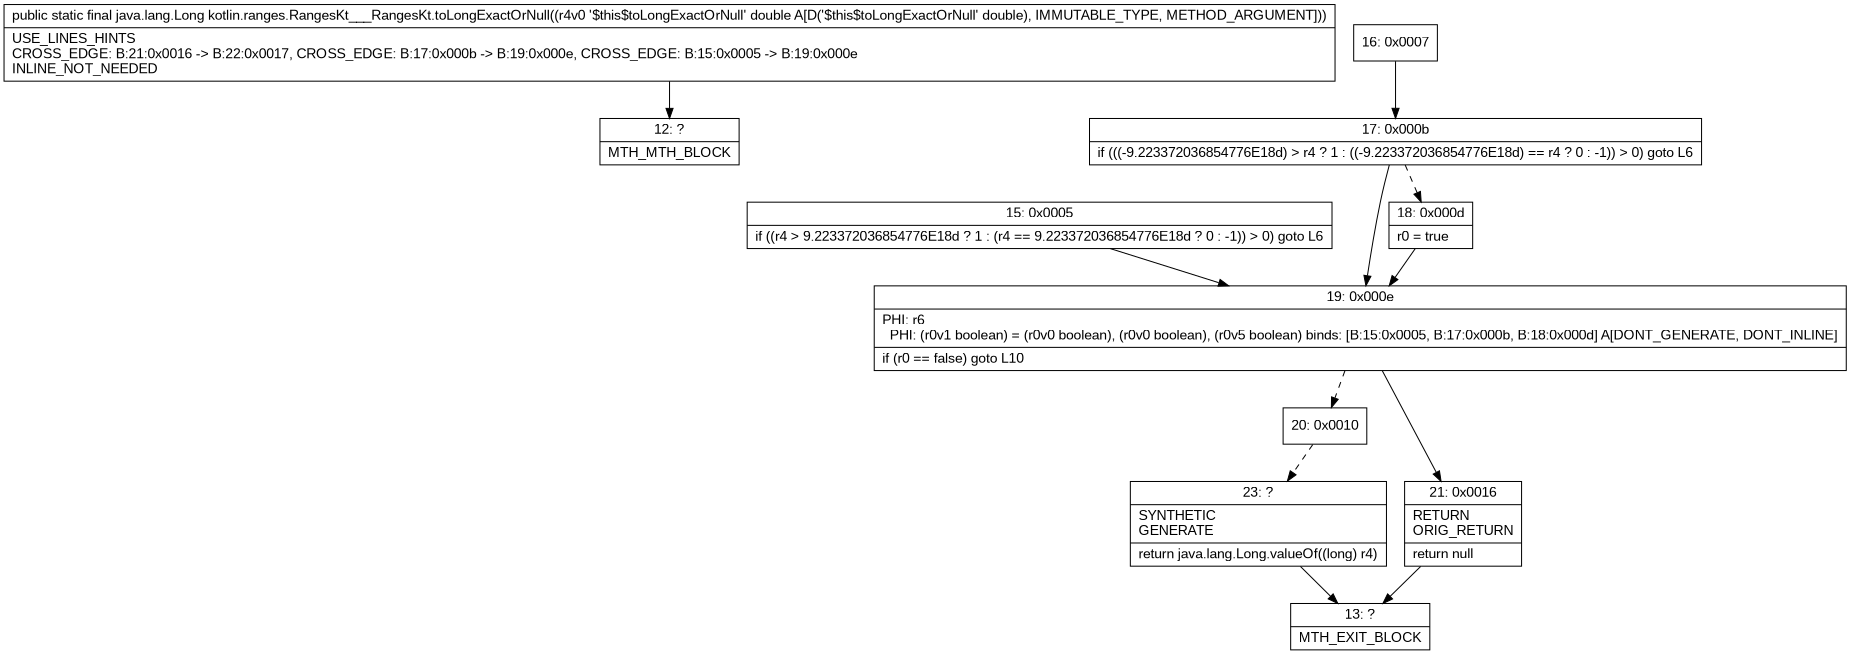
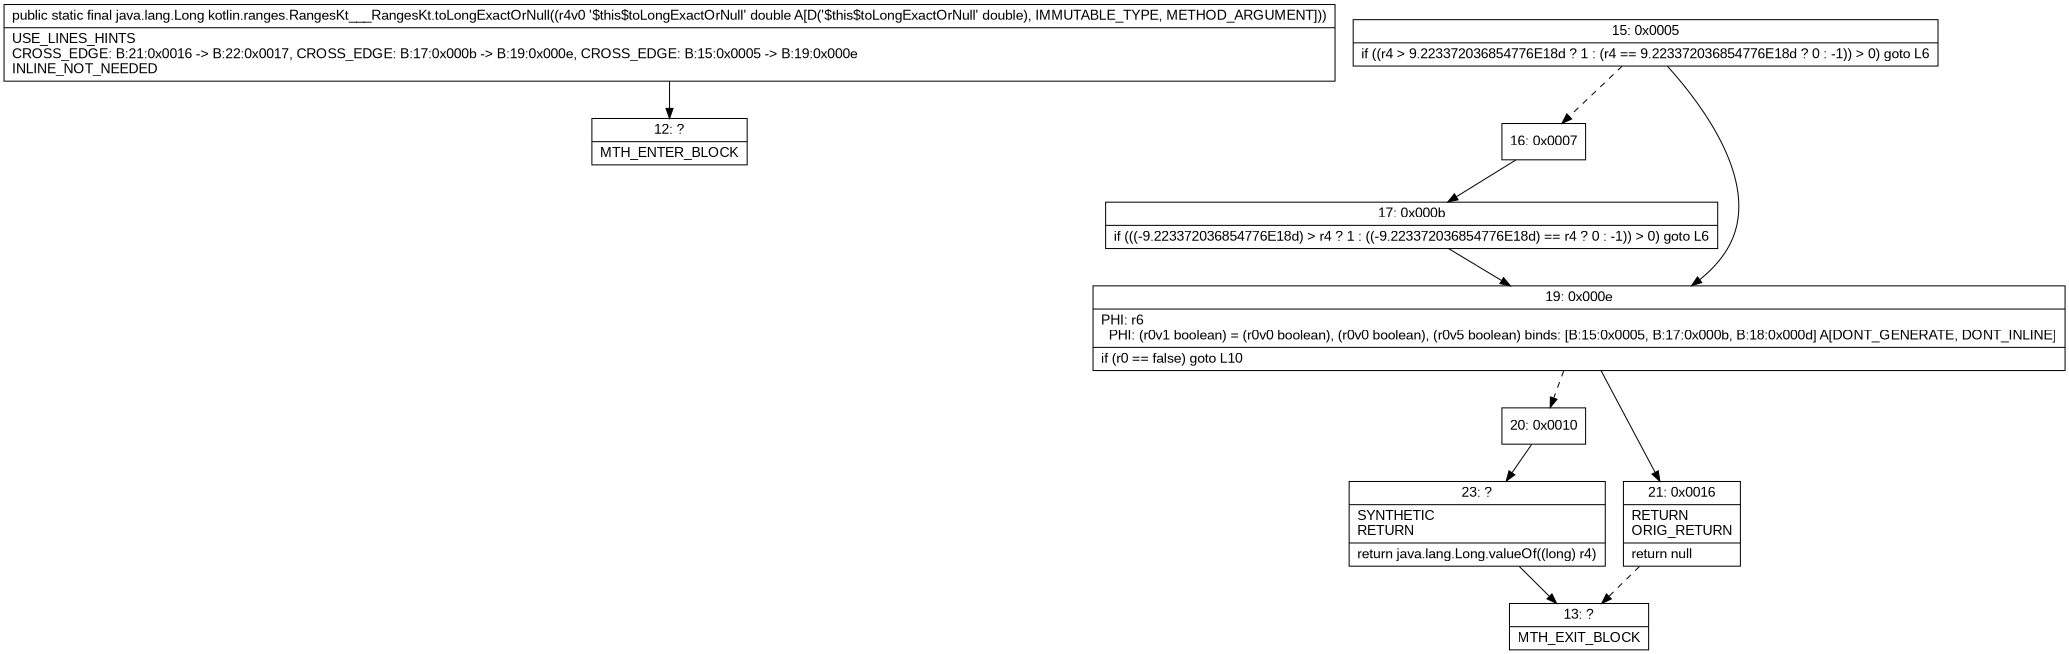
  digraph {
    fontname="Liberation Sans"
    node [fontname="Liberation Sans" shape=record]
    edge [fontname="Liberation Sans"]
-   n1 [label="{12\:\ ?|MTH_MTH_BLOCK\l}"]
+   n1 [label="{12\:\ ?|MTH_ENTER_BLOCK\l}"]
    n2 [label="{15\:\ 0x0005|if ((r4 \> 9.223372036854776E18d ? 1 : (r4 == 9.223372036854776E18d ? 0 : \-1)) \> 0) goto L6\l}"]
    n3 [label="{16\:\ 0x0007}"]
    n4 [label="{19\:\ 0x000e|PHI: r6 \l  PHI: (r0v1 boolean) = (r0v0 boolean), (r0v0 boolean), (r0v5 boolean) binds: [B:15:0x0005, B:17:0x000b, B:18:0x000d] A[DONT_GENERATE, DONT_INLINE]\l|if (r0 == false) goto L10\l}"]
    n5 [label="{17\:\ 0x000b|if (((\-9.223372036854776E18d) \> r4 ? 1 : ((\-9.223372036854776E18d) == r4 ? 0 : \-1)) \> 0) goto L6\l}"]
    n6 [label="{20\:\ 0x0010}"]
    n7 [label="{21\:\ 0x0016|RETURN\lORIG_RETURN\l|return null\l}"]
-   n8 [label="{18\:\ 0x000d|r0 = true\l}"]
-   n9 [label="{23\:\ ?|SYNTHETIC\lGENERATE\l|return java.lang.Long.valueOf((long) r4)\l}"]
+   n9 [label="{23\:\ ?|SYNTHETIC\lRETURN\l|return java.lang.Long.valueOf((long) r4)\l}"]
    n10 [label="{13\:\ ?|MTH_EXIT_BLOCK\l}"]
    n11 [label="{public static final java.lang.Long kotlin.ranges.RangesKt___RangesKt.toLongExactOrNull((r4v0 '$this$toLongExactOrNull' double A[D('$this$toLongExactOrNull' double), IMMUTABLE_TYPE, METHOD_ARGUMENT]))  | USE_LINES_HINTS\lCROSS_EDGE: B:21:0x0016 \-\> B:22:0x0017, CROSS_EDGE: B:17:0x000b \-\> B:19:0x000e, CROSS_EDGE: B:15:0x0005 \-\> B:19:0x000e\lINLINE_NOT_NEEDED\l}"]
+   n2 -> n3 [style=dashed]
    n2 -> n4
    n3 -> n5
    n4 -> n6 [style=dashed]
    n4 -> n7
    n5 -> n4
-   n5 -> n8 [style=dashed]
-   n6 -> n9 [style=dashed]
-   n7 -> n10
-   n8 -> n4
+   n6 -> n9
+   n7 -> n10 [style=dashed]
    n9 -> n10
    n11 -> n1
  }
